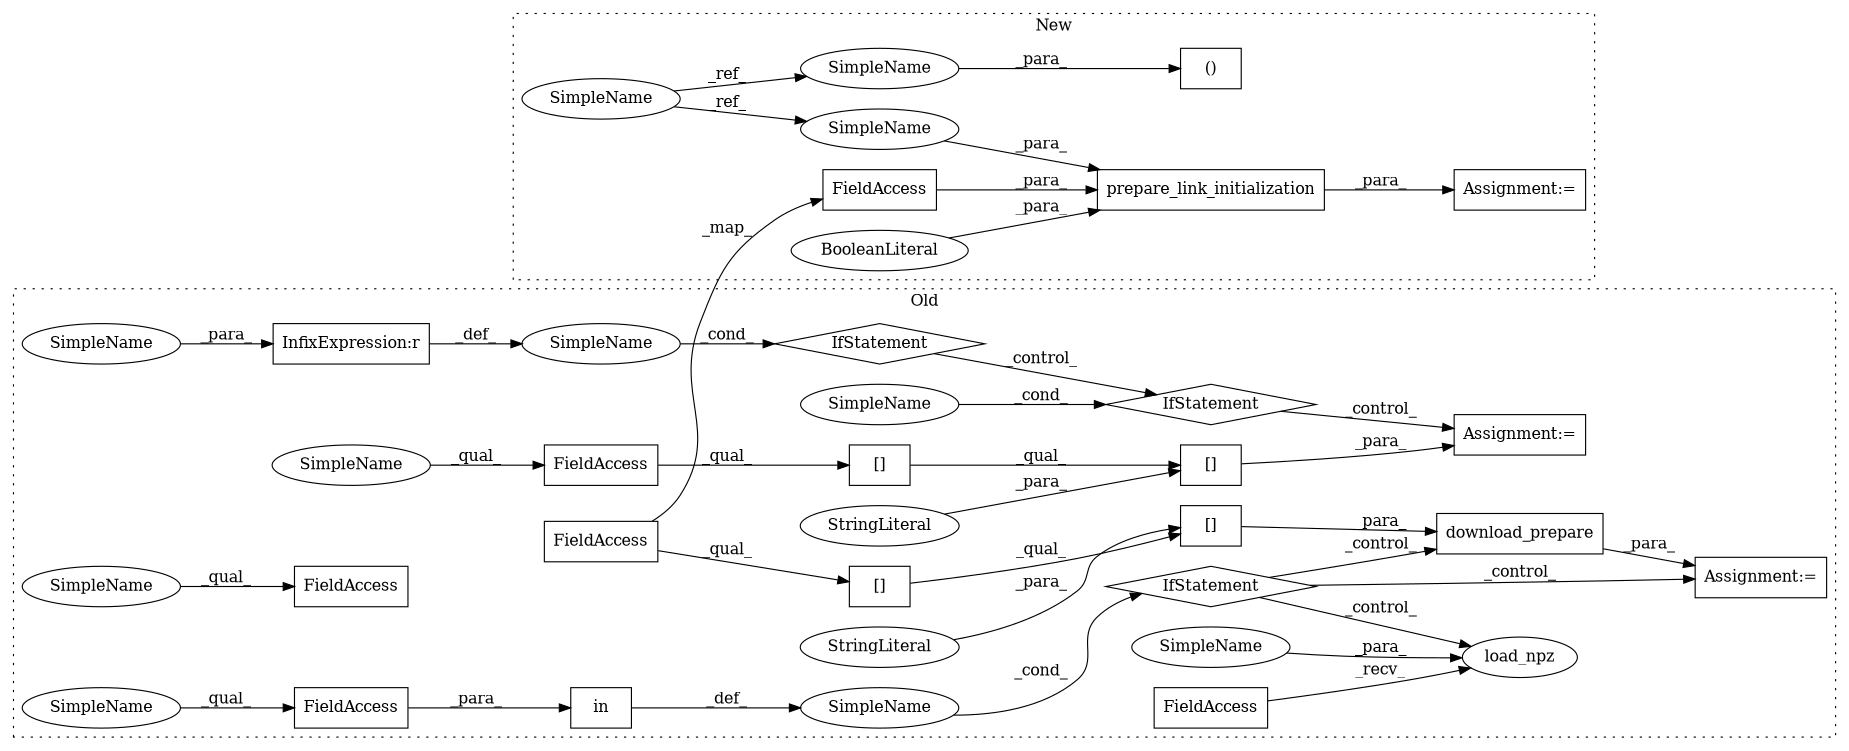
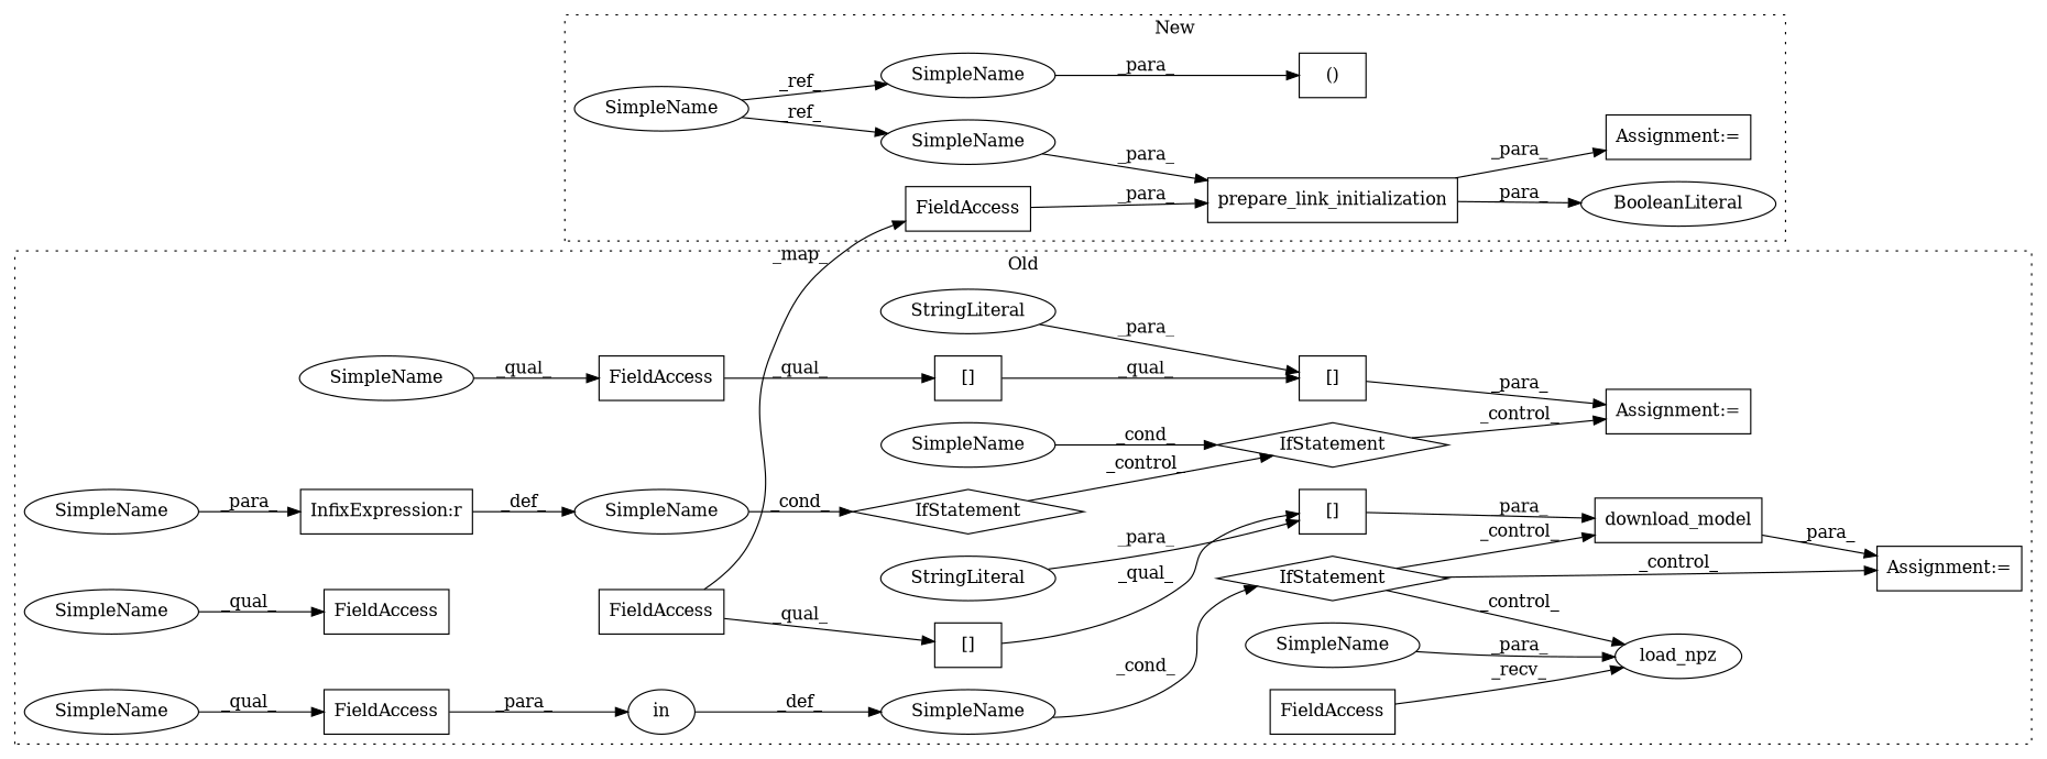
  digraph {
    rankdir=LR
    node [a=42 l=12 shape=box]
    n1 [a=32 l="9,1" label=load_npz s="2555,2585" shape=ellipse]
-   n2 [a=105 l=32 label=in s=2240]
+   n2 [a=105 l=32 label=in s=2240 shape=ellipse]
    n3 [label=SimpleName shape=ellipse l=""]
-   n4 [a=32 l="15,1" label=download_prepare s="2287,2339"]
+   n4 [a=32 l="15,1" label=download_model s="2287,2339"]
    n5 [a=2 l="31,1" label="[]" s="2302,2338"]
    n6 [a=45 l=5 label=StringLiteral s=2333 shape=ellipse]
    n7 [a=2 l="13,1" label="[]" s="2302,2331"]
    n8 [a=22 label=FieldAccess s=1429]
    n9 [a=22 l=19 label=FieldAccess s=2535]
    n10 [a=25 l="8,2" label=IfStatement s="2232,2272" shape=diamond]
    n11 [a=7 l=1 label="Assignment:=" s=2286]
    n12 [a=2 l="13,1" label="[]" s="1429,1458"]
    n13 [a=22 label=FieldAccess s=2260]
    n14 [a=2 l="31,1" label="[]" s="1429,1472"]
    n15 [a=22 label=FieldAccess s=1308]
    n16 [a=45 label=StringLiteral s=1460 shape=ellipse]
    n17 [a=7 l=1 label="Assignment:=" s=1428]
    n18 [a=27 l=4 label="InfixExpression:r" s=1256]
    n19 [label=SimpleName shape=ellipse l=""]
    n20 [a=25 l="10,2" label=IfStatement s="1274,1320" shape=diamond]
    n21 [label=SimpleName shape=ellipse l=""]
    n22 [a=25 l="4,2" label=IfStatement s="1242,1264" shape=diamond]
    n23 [a=22 label=FieldAccess s=2302]
    n24 [l=4 label=SimpleName s=1429 shape=ellipse]
    n25 [l=4 label=SimpleName s=2260 shape=ellipse]
    n26 [l=4 label=SimpleName s=2581 shape=ellipse]
    n27 [l=4 label=SimpleName s=1308 shape=ellipse]
    n28 [l=10 label=SimpleName s=1246 shape=ellipse]
    n29 [a=32 l="28,1" label=prepare_link_initialization s="1305,1378"]
    n30 [a=9 l=4 label=BooleanLiteral s=1374 shape=ellipse]
    n31 [a=7 l=2 label="Assignment:=" s=1303]
    n32 [l=10 label=SimpleName s=1141 shape=ellipse]
    n33 [a=106 l=27 label="()" s=1276]
    n34 [a=22 label=FieldAccess s=1361]
    n35 [l=10 label=SimpleName s=1276 shape=ellipse]
    n36 [l=10 label=SimpleName s=1333 shape=ellipse]
    subgraph cluster_1 {
      label=Old
      style=dotted
      n1
      n2
      n3
      n4
      n5
      n6
      n7
      n8
      n9
      n10
      n11
      n12
      n13
      n14
      n15
      n16
      n17
      n18
      n19
      n20
      n21
      n22
      n23
      n24
      n25
      n26
      n27
      n28
    }
    subgraph cluster_2 {
      label=New
      style=dotted
      n29
      n30
      n31
      n32
      n33
      n34
      n35
      n36
    }
    n2 -> n3 [label=_def_]
    n3 -> n10 [label=_cond_]
    n4 -> n11 [label=_para_]
    n5 -> n4 [label=_para_]
    n6 -> n5 [label=_para_]
    n7 -> n5 [label=_qual_]
    n8 -> n12 [label=_qual_]
    n9 -> n1 [label=_recv_]
    n10 -> n1 [label=_control_]
    n10 -> n4 [label=_control_]
    n10 -> n11 [label=_control_]
    n12 -> n14 [label=_qual_]
    n13 -> n2 [label=_para_]
    n14 -> n17 [label=_para_]
    n16 -> n14 [label=_para_]
    n18 -> n19 [label=_def_]
    n19 -> n22 [label=_cond_]
    n20 -> n17 [label=_control_]
    n21 -> n20 [label=_cond_]
    n22 -> n20 [label=_control_]
    n23 -> n7 [label=_qual_]
    n23 -> n34 [label=_map_]
    n24 -> n8 [label=_qual_]
    n25 -> n13 [label=_qual_]
    n26 -> n1 [label=_para_]
    n27 -> n15 [label=_qual_]
    n28 -> n18 [label=_para_]
    n29 -> n31 [label=_para_]
-   n30 -> n29 [label=_para_]
+   n29 -> n30 [label=_para_]
    n32 -> n35 [label=_ref_]
    n32 -> n36 [label=_ref_]
    n34 -> n29 [label=_para_]
    n35 -> n33 [label=_para_]
    n36 -> n29 [label=_para_]
  }
